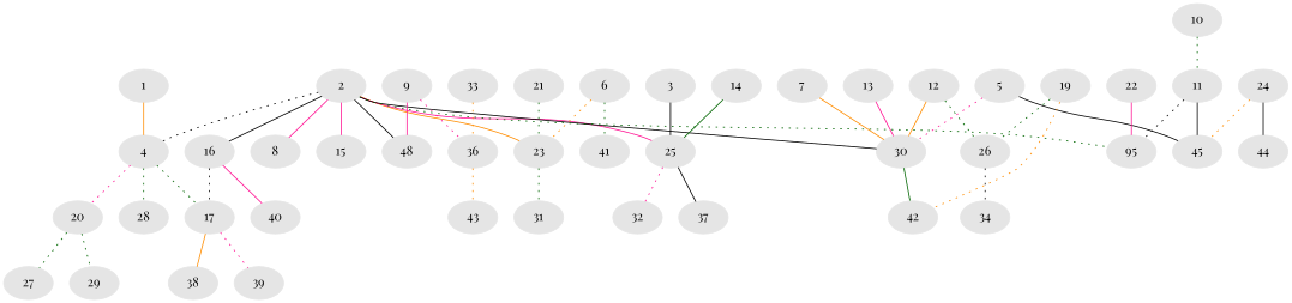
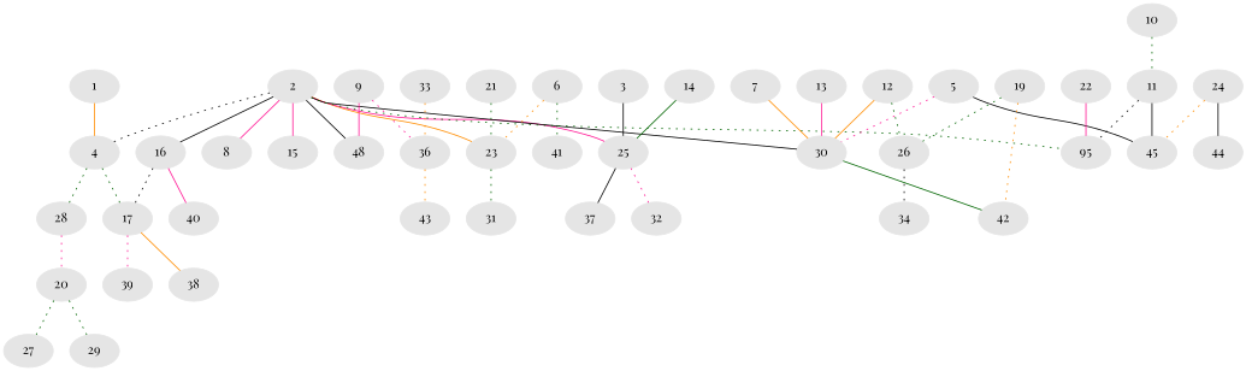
  graph {
    fontname="Playfair Display"
    node [color=gray90 fontname="Playfair Display" style=filled]
    edge [color=darkgreen fontname="Playfair Display" style=dotted weight=1.0]
    1
    4
    17
    20
    28
    2
    8
    15
    16
    n10 [label=48]
    23
    25
    30
    n14 [label=95]
    40
    31
    32
    37
    42
    3
    38
    39
    27
    29
    5
    45
    6
    41
    7
    9
    36
    43
    10
    11
    12
    26
    34
    13
    14
    19
    21
    22
    24
    44
    33
    1 -- 4 [color=darkorange style=solid]
    4 -- 17
-   4 -- 20 [color=deeppink]
+   28 -- 20 [color=deeppink]
    4 -- 28
    17 -- 38 [color=darkorange style=solid]
    17 -- 39 [color=deeppink]
    20 -- 27
    20 -- 29
    2 -- 4 [color=black]
    2 -- 8 [color=deeppink style=solid]
    2 -- 15 [color=deeppink style=solid]
    2 -- 16 [color=black style=solid]
    2 -- n10 [color=black style=solid]
    2 -- 23 [color=darkorange style=solid]
    2 -- 25 [color=deeppink style=solid]
    2 -- 30 [color=black style=solid]
    2 -- n14
    16 -- 17 [color=black]
    16 -- 40 [color=deeppink style=solid]
    23 -- 31
    25 -- 32 [color=deeppink]
    25 -- 37 [color=black style=solid]
    30 -- 42 [style=solid]
    3 -- 25 [color=black style=solid]
    5 -- 30 [color=deeppink]
    5 -- 45 [color=black style=solid]
    6 -- 23 [color=darkorange]
    6 -- 41
    7 -- 30 [color=darkorange style=solid]
    9 -- n10 [color=deeppink style=solid]
    9 -- 36 [color=deeppink]
    36 -- 43 [color=darkorange]
    10 -- 11
    11 -- n14 [color=black]
    11 -- 45 [color=black style=solid]
    12 -- 30 [color=darkorange style=solid]
    12 -- 26
    26 -- 34 [color=black]
    13 -- 30 [color=deeppink style=solid]
    14 -- 25 [style=solid]
    19 -- 42 [color=darkorange]
    19 -- 26
    21 -- 23
    22 -- n14 [color=deeppink style=solid]
    24 -- 45 [color=darkorange]
    24 -- 44 [color=black style=solid]
    33 -- 36 [color=darkorange]
  }
